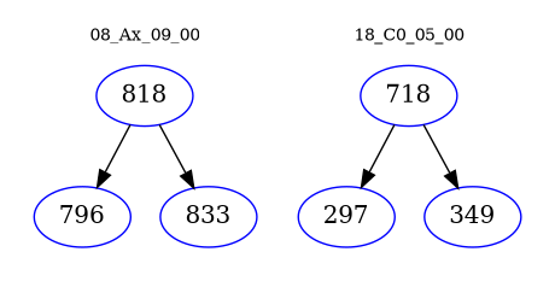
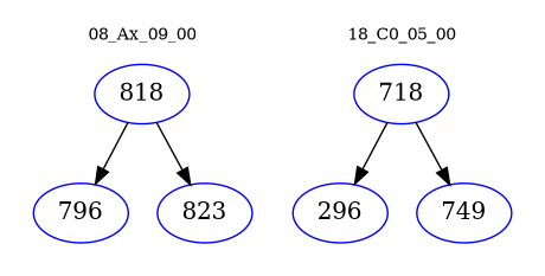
  digraph {
    node [color=blue]
    edge [color=black]
    n1 [label=818]
    n2 [label=796]
-   n3 [label=833]
+   n3 [label=823]
    n4 [label=718]
-   n5 [label=297]
-   n6 [label=349]
+   n5 [label=296]
+   n6 [label=749]
    subgraph cluster_1 {
      color=white
      fontsize=10
      label="08_Ax_09_00"
      n1
      n2
      n3
    }
    subgraph cluster_2 {
      color=white
      fontsize=10
      label="18_C0_05_00"
      n4
      n5
      n6
    }
    n1 -> n2
    n1 -> n3
    n4 -> n5
    n4 -> n6
  }
